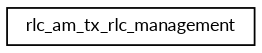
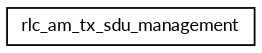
  digraph {
    rankdir=TB
    fontname=Lato
-   n1 [color=black fillcolor=white fontname=Lato fontsize=10 height=0.2 label=rlc_am_tx_rlc_management shape=record style=filled width=0.4]
+   n1 [color=black fillcolor=white fontname=Lato fontsize=10 height=0.2 label=rlc_am_tx_sdu_management shape=record style=filled width=0.4]
  }
